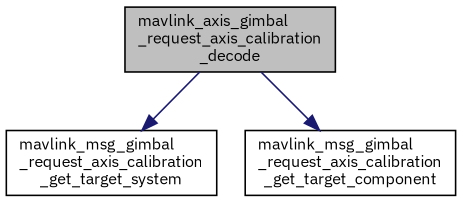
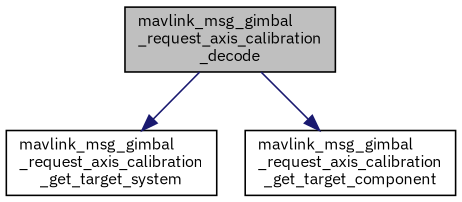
  digraph {
    rankdir=TB
    fontname="IBM Plex Sans"
    node [color=black fillcolor=white fontname="IBM Plex Sans" fontsize=10 shape=record style=filled]
    edge [color=midnightblue fontname="IBM Plex Sans" fontsize=10 labelfontname=Helvetica labelfontsize=10 style=solid]
-   n1 [fillcolor=grey75 fontcolor=black height=0.2 label="mavlink_axis_gimbal\l_request_axis_calibration\l_decode" width=0.4]
+   n1 [fillcolor=grey75 fontcolor=black height=0.2 label="mavlink_msg_gimbal\l_request_axis_calibration\l_decode" width=0.4]
    n2 [height=0.2 label="mavlink_msg_gimbal\l_request_axis_calibration\l_get_target_system" width=0.4]
    n3 [height=0.2 label="mavlink_msg_gimbal\l_request_axis_calibration\l_get_target_component" width=0.4]
    n1 -> n2
    n1 -> n3
  }
